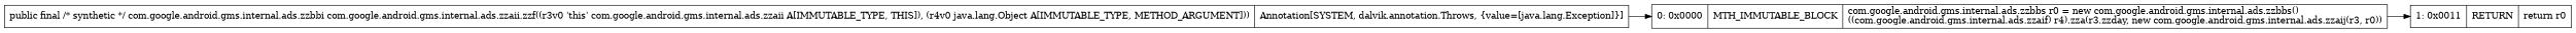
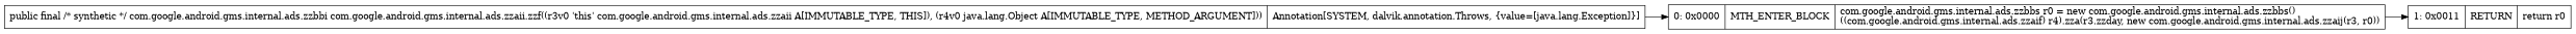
  digraph {
    rankdir=LR
    node [shape=record]
-   n1 [label="{0\:\ 0x0000|MTH_IMMUTABLE_BLOCK\l|com.google.android.gms.internal.ads.zzbbs r0 = new com.google.android.gms.internal.ads.zzbbs()\l((com.google.android.gms.internal.ads.zzaif) r4).zza(r3.zzday, new com.google.android.gms.internal.ads.zzaij(r3, r0))\l}"]
+   n1 [label="{0\:\ 0x0000|MTH_ENTER_BLOCK\l|com.google.android.gms.internal.ads.zzbbs r0 = new com.google.android.gms.internal.ads.zzbbs()\l((com.google.android.gms.internal.ads.zzaif) r4).zza(r3.zzday, new com.google.android.gms.internal.ads.zzaij(r3, r0))\l}"]
    n2 [label="{1\:\ 0x0011|RETURN\l|return r0\l}"]
    n3 [label="{public final \/* synthetic *\/ com.google.android.gms.internal.ads.zzbbi com.google.android.gms.internal.ads.zzaii.zzf((r3v0 'this' com.google.android.gms.internal.ads.zzaii A[IMMUTABLE_TYPE, THIS]), (r4v0 java.lang.Object A[IMMUTABLE_TYPE, METHOD_ARGUMENT]))  | Annotation[SYSTEM, dalvik.annotation.Throws, \{value=[java.lang.Exception]\}]\l}"]
    n1 -> n2
    n3 -> n1
  }
